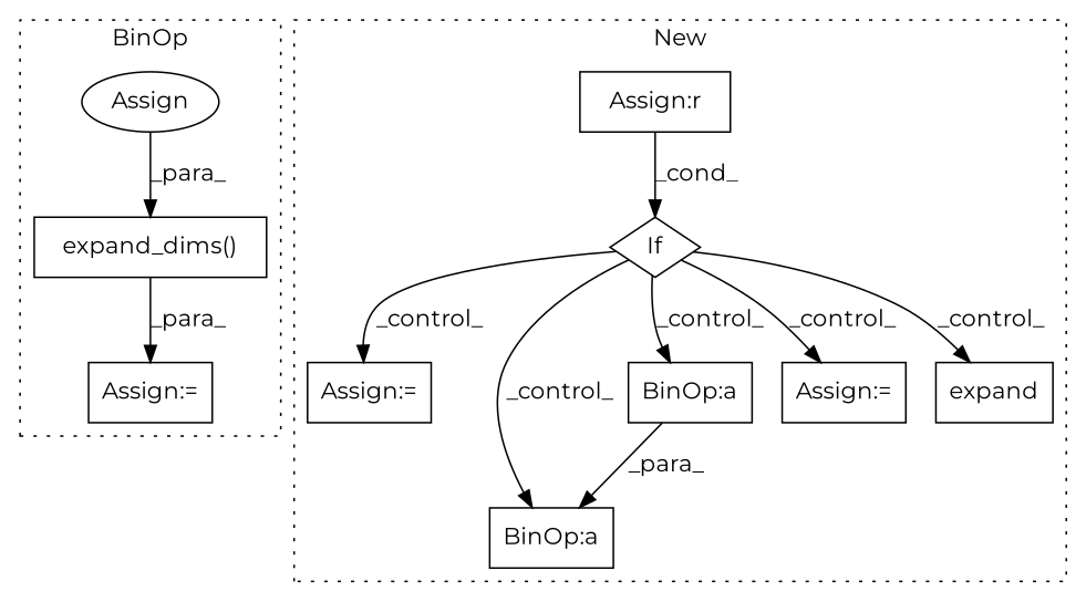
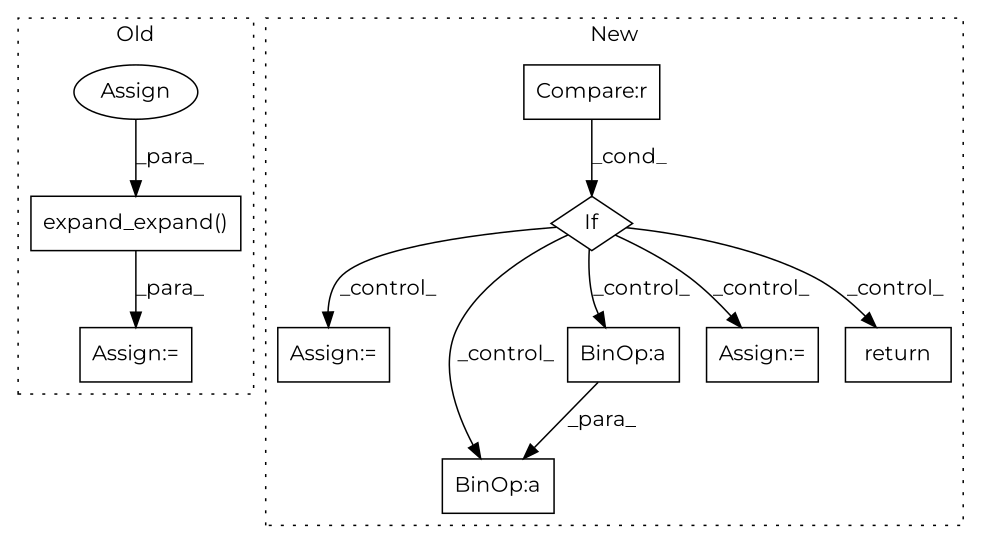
  digraph {
    fontname=Montserrat
    node [a=68 fontname=Montserrat l=3 shape=box]
    edge [fontname=Montserrat]
-   n1 [a=75 l="15,1" label="expand_dims()" s="2247,2275"]
+   n1 [a=75 l="15,1" label="expand_expand()" s="2247,2275"]
    n2 [label="Assign:=" s=2244]
    n3 [a=76 l=1 label=Assign s=2274 shape=ellipse]
    n4 [a=96 label=If s=2461 shape=diamond]
-   n5 [a=40 l=15 label="Assign:r" s=2464]
+   n5 [a=40 l=15 label="Compare:r" s=2464]
    n6 [label="Assign:=" s=2667]
    n7 [a=82 label="BinOp:a" s=3364]
    n8 [a=82 label="BinOp:a" s=3377]
    n9 [l=1 label="Assign:=" s=2610]
-   n10 [a=93 l=7 label=expand s=4462]
+   n10 [a=93 l=7 label=return s=4462]
    subgraph cluster_1 {
-     label=BinOp
+     label=Old
      style=dotted
      n1
      n2
      n3
    }
    subgraph cluster_2 {
      label=New
      style=dotted
      n4
      n5
      n6
      n7
      n8
      n9
      n10
    }
    n1 -> n2 [label=_para_]
    n3 -> n1 [label=_para_]
    n4 -> n6 [label=_control_]
    n4 -> n7 [label=_control_]
    n4 -> n8 [label=_control_]
    n4 -> n9 [label=_control_]
    n4 -> n10 [label=_control_]
    n5 -> n4 [label=_cond_]
    n8 -> n7 [label=_para_]
  }
